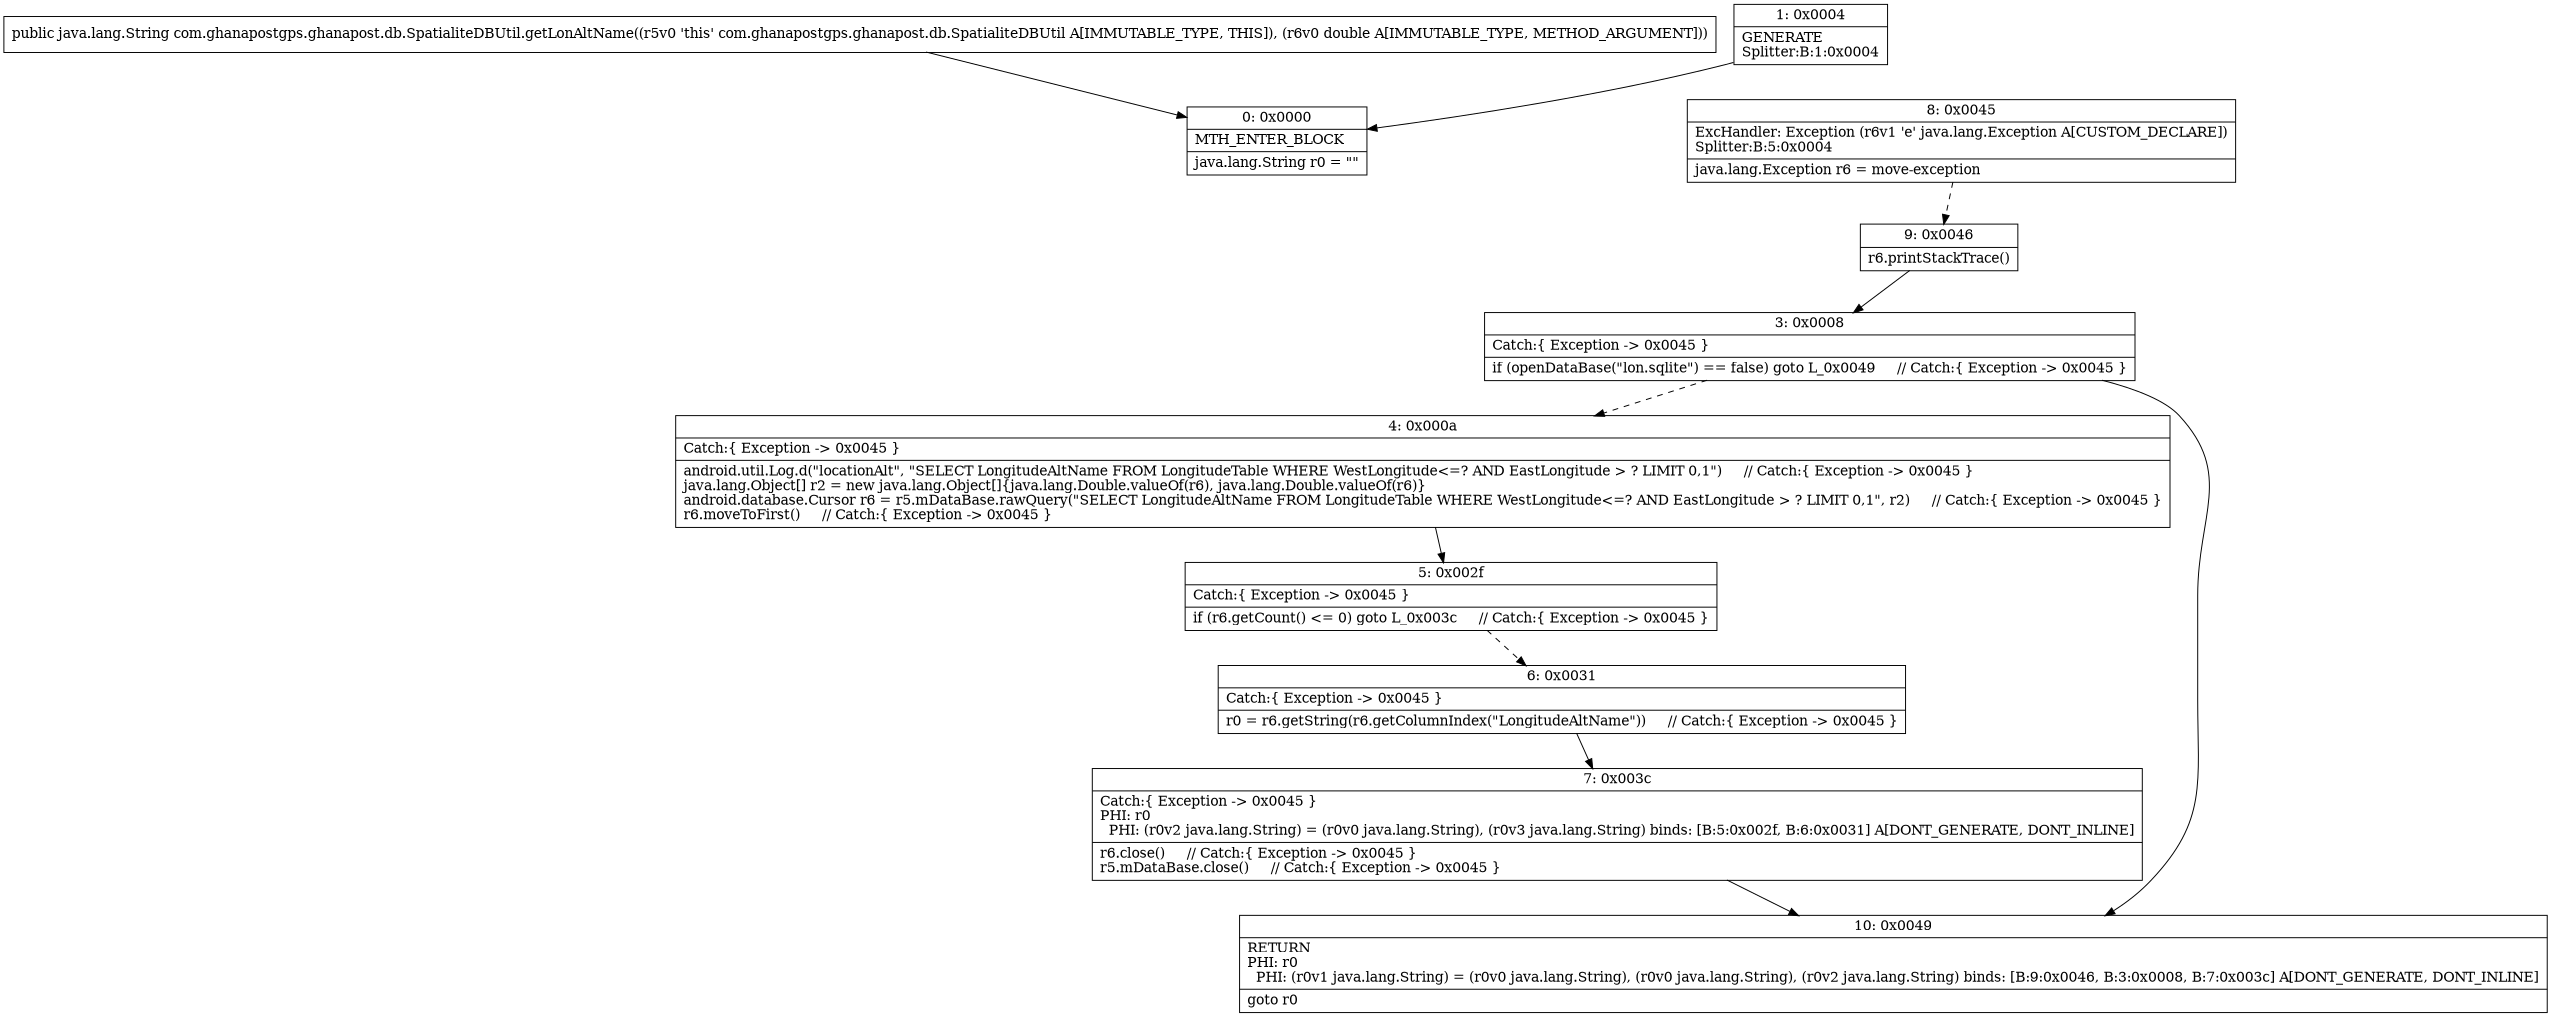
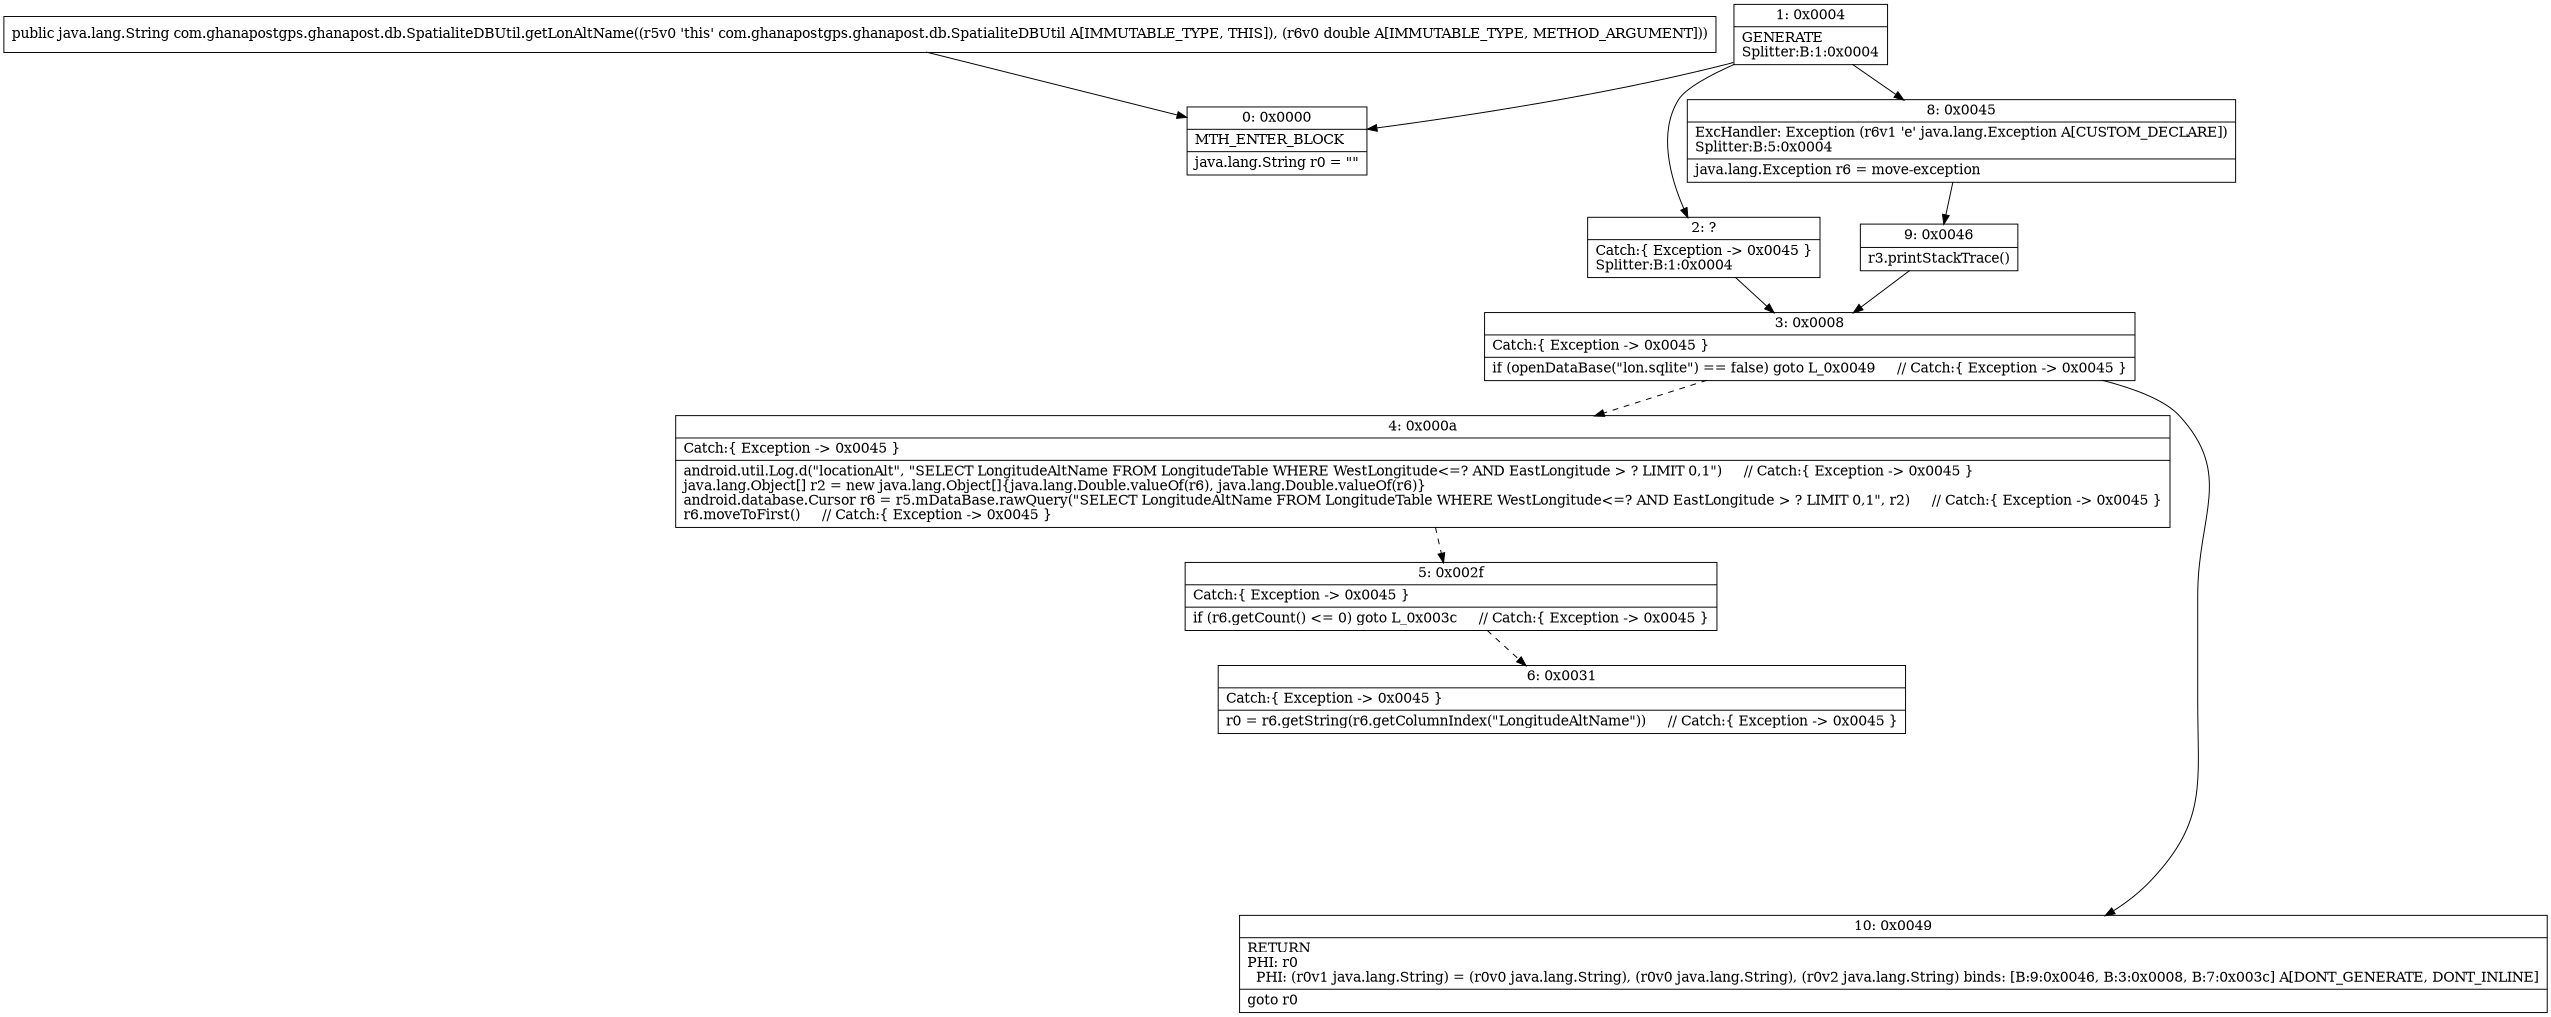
  digraph {
    node [shape=record]
    n1 [label="{0\:\ 0x0000|MTH_ENTER_BLOCK\l|java.lang.String r0 = \"\"\l}"]
    n2 [label="{1\:\ 0x0004|GENERATE\lSplitter:B:1:0x0004\l}"]
+   n3 [label="{2\:\ ?|Catch:\{ Exception \-\> 0x0045 \}\lSplitter:B:1:0x0004\l}"]
    n4 [label="{8\:\ 0x0045|ExcHandler: Exception (r6v1 'e' java.lang.Exception A[CUSTOM_DECLARE])\lSplitter:B:5:0x0004\l|java.lang.Exception r6 = move\-exception\l}"]
    n5 [label="{3\:\ 0x0008|Catch:\{ Exception \-\> 0x0045 \}\l|if (openDataBase(\"lon.sqlite\") == false) goto L_0x0049     \/\/ Catch:\{ Exception \-\> 0x0045 \}\l}"]
-   n6 [label="{9\:\ 0x0046|r6.printStackTrace()\l}"]
+   n6 [label="{9\:\ 0x0046|r3.printStackTrace()\l}"]
    n7 [label="{4\:\ 0x000a|Catch:\{ Exception \-\> 0x0045 \}\l|android.util.Log.d(\"locationAlt\", \"SELECT LongitudeAltName FROM LongitudeTable WHERE WestLongitude\<=? AND EastLongitude \> ? LIMIT 0,1\")     \/\/ Catch:\{ Exception \-\> 0x0045 \}\ljava.lang.Object[] r2 = new java.lang.Object[]\{java.lang.Double.valueOf(r6), java.lang.Double.valueOf(r6)\}\landroid.database.Cursor r6 = r5.mDataBase.rawQuery(\"SELECT LongitudeAltName FROM LongitudeTable WHERE WestLongitude\<=? AND EastLongitude \> ? LIMIT 0,1\", r2)     \/\/ Catch:\{ Exception \-\> 0x0045 \}\lr6.moveToFirst()     \/\/ Catch:\{ Exception \-\> 0x0045 \}\l}"]
    n8 [label="{10\:\ 0x0049|RETURN\lPHI: r0 \l  PHI: (r0v1 java.lang.String) = (r0v0 java.lang.String), (r0v0 java.lang.String), (r0v2 java.lang.String) binds: [B:9:0x0046, B:3:0x0008, B:7:0x003c] A[DONT_GENERATE, DONT_INLINE]\l|goto r0\l}"]
    n9 [label="{5\:\ 0x002f|Catch:\{ Exception \-\> 0x0045 \}\l|if (r6.getCount() \<= 0) goto L_0x003c     \/\/ Catch:\{ Exception \-\> 0x0045 \}\l}"]
    n10 [label="{6\:\ 0x0031|Catch:\{ Exception \-\> 0x0045 \}\l|r0 = r6.getString(r6.getColumnIndex(\"LongitudeAltName\"))     \/\/ Catch:\{ Exception \-\> 0x0045 \}\l}"]
-   n11 [label="{7\:\ 0x003c|Catch:\{ Exception \-\> 0x0045 \}\lPHI: r0 \l  PHI: (r0v2 java.lang.String) = (r0v0 java.lang.String), (r0v3 java.lang.String) binds: [B:5:0x002f, B:6:0x0031] A[DONT_GENERATE, DONT_INLINE]\l|r6.close()     \/\/ Catch:\{ Exception \-\> 0x0045 \}\lr5.mDataBase.close()     \/\/ Catch:\{ Exception \-\> 0x0045 \}\l}"]
    n12 [label="{public java.lang.String com.ghanapostgps.ghanapost.db.SpatialiteDBUtil.getLonAltName((r5v0 'this' com.ghanapostgps.ghanapost.db.SpatialiteDBUtil A[IMMUTABLE_TYPE, THIS]), (r6v0 double A[IMMUTABLE_TYPE, METHOD_ARGUMENT])) }"]
    n2 -> n1
-   n4 -> n6 [style=dashed]
+   n2 -> n3
+   n2 -> n4
+   n3 -> n5
+   n4 -> n6
    n5 -> n7 [style=dashed]
    n5 -> n8
    n6 -> n5
-   n7 -> n9
+   n7 -> n9 [style=dashed]
    n9 -> n10 [style=dashed]
-   n10 -> n11
-   n11 -> n8
    n12 -> n1
  }
